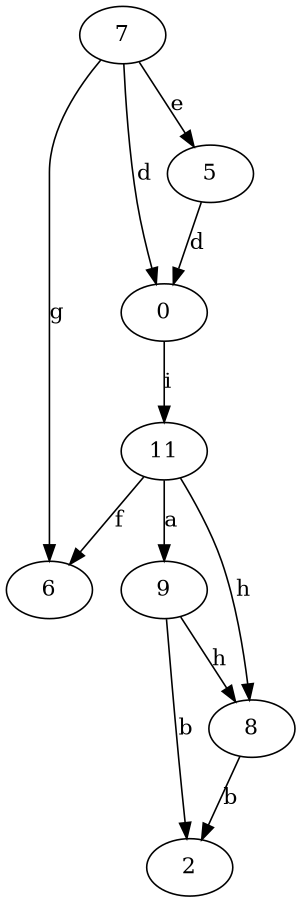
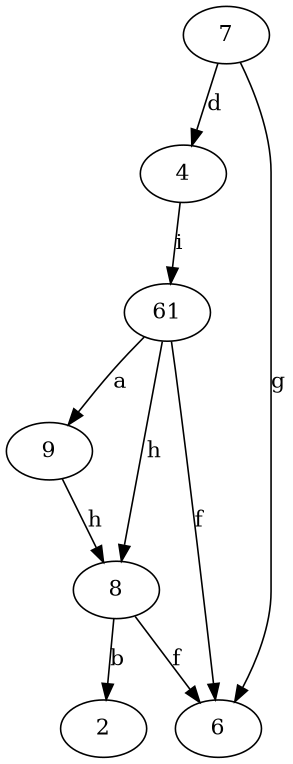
  strict digraph {
    n1 [label=9]
    2
    8
    6
-   11
-   4 [label=0]
-   5
+   11 [label=61]
+   4
    7
-   n1 -> 2 [label=b]
    n1 -> 8 [label=h]
    8 -> 2 [label=b]
+   8 -> 6 [label=f]
    11 -> n1 [label=a]
    11 -> 8 [label=h]
    11 -> 6 [label=f]
    4 -> 11 [label=i]
-   5 -> 4 [label=d]
    7 -> 6 [label=g]
    7 -> 4 [label=d]
-   7 -> 5 [label=e]
  }
